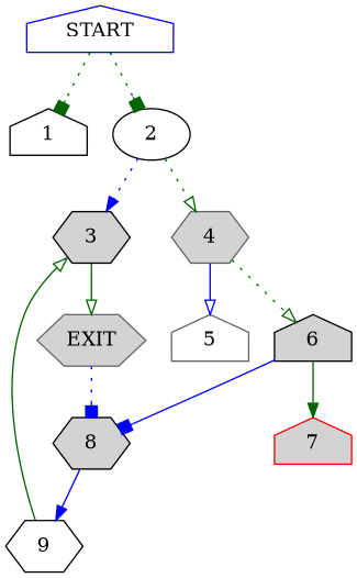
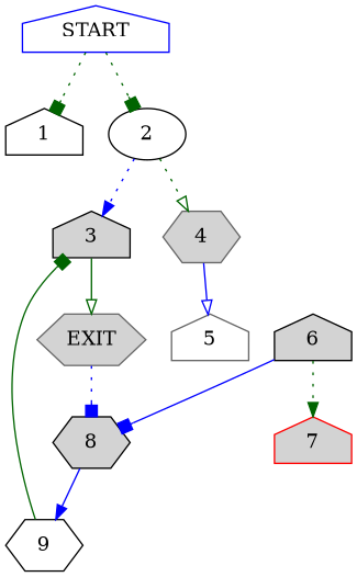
  digraph {
    node [color=black fillcolor=lightgrey shape=house style=filled]
    edge [arrowhead=box color=darkgreen style=dotted]
    n1 [color=blue fillcolor=white label=START]
    1 [fillcolor=white]
    2 [fillcolor=white shape=ellipse]
-   3 [shape=hexagon]
+   3
    4 [color=gray40 shape=hexagon]
    n6 [color=gray40 label=EXIT shape=hexagon]
    5 [color=gray40 fillcolor=white]
    6
    8 [shape=hexagon]
    7 [color=red]
    9 [fillcolor=white shape=hexagon]
    n1 -> 1
    n1 -> 2
    2 -> 3 [arrowhead=normal color=blue]
    2 -> 4 [arrowhead=onormal]
    3 -> n6 [arrowhead=onormal style=solid]
    4 -> 5 [arrowhead=onormal color=blue style=solid]
-   4 -> 6 [arrowhead=onormal]
    n6 -> 8 [color=blue]
    6 -> 8 [color=blue style=solid]
-   6 -> 7 [arrowhead=normal style=solid]
+   6 -> 7 [arrowhead=normal]
    8 -> 9 [arrowhead=normal color=blue style=solid]
-   9 -> 3 [arrowhead=onormal style=solid]
+   9 -> 3 [style=solid]
  }
